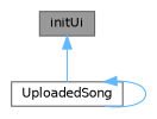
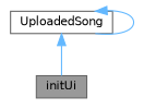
  digraph {
    rankdir=TB
    node [fontname=Helvetica fontsize=10 shape=box style=filled]
    edge [color=steelblue1 dir=back fontname=Helvetica fontsize=10 labelfontname=Helvetica labelfontsize=10 style=solid]
    n1 [color=gray40 fillcolor=grey60 fontcolor=black height=0.2 label=initUi width=0.4]
    n2 [color=grey40 fillcolor=white height=0.2 label=UploadedSong width=0.4]
-   n1 -> n2
+   n2 -> n1
    n2 -> n2
  }
